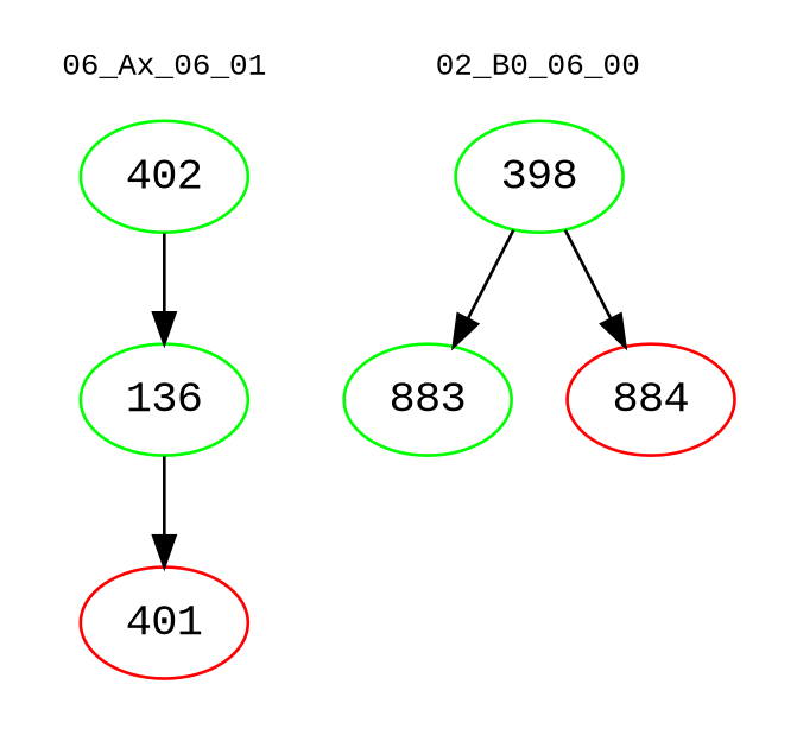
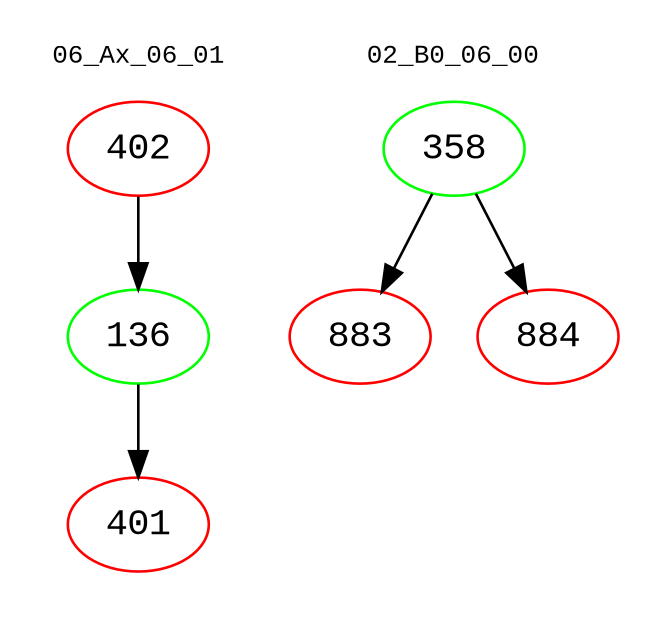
  digraph {
    fontname="Liberation Mono"
    node [color=red fontname="Liberation Mono"]
    edge [color=black fontname="Liberation Mono"]
    n1 [color=green label=136]
-   n2 [color=green label=402]
+   n2 [label=402]
    n3 [label=401]
-   n4 [color=green label=398]
-   n5 [color=green label=883]
+   n4 [color=green label=358]
+   n5 [label=883]
    n6 [label=884]
    subgraph cluster_1 {
      color=white
      fontsize=10
      label="06_Ax_06_01"
      n1
      n2
      n3
    }
    subgraph cluster_2 {
      color=white
      fontsize=10
      label="02_B0_06_00"
      n4
      n5
      n6
    }
    n1 -> n3
    n2 -> n1
    n4 -> n5
    n4 -> n6
  }
